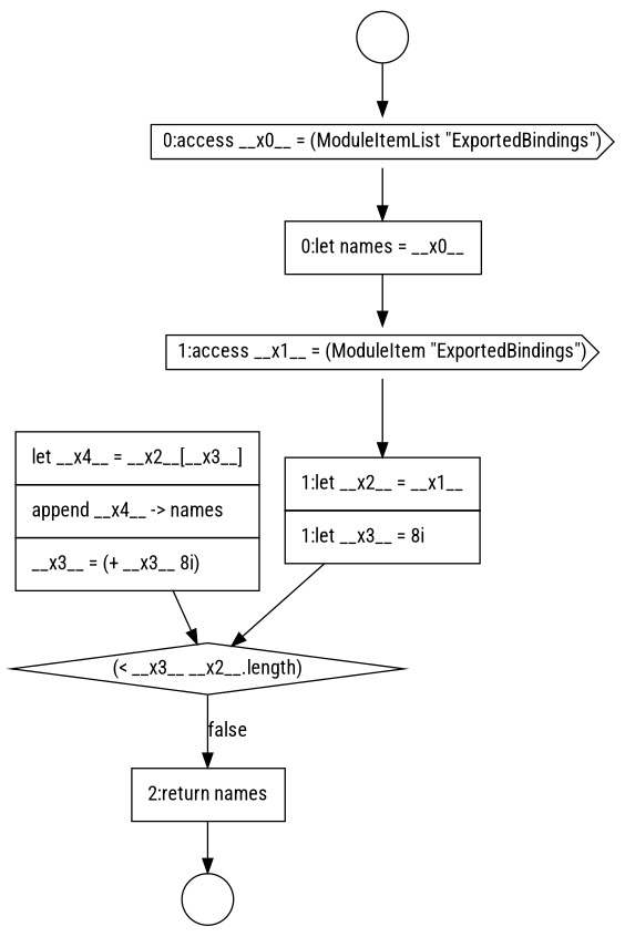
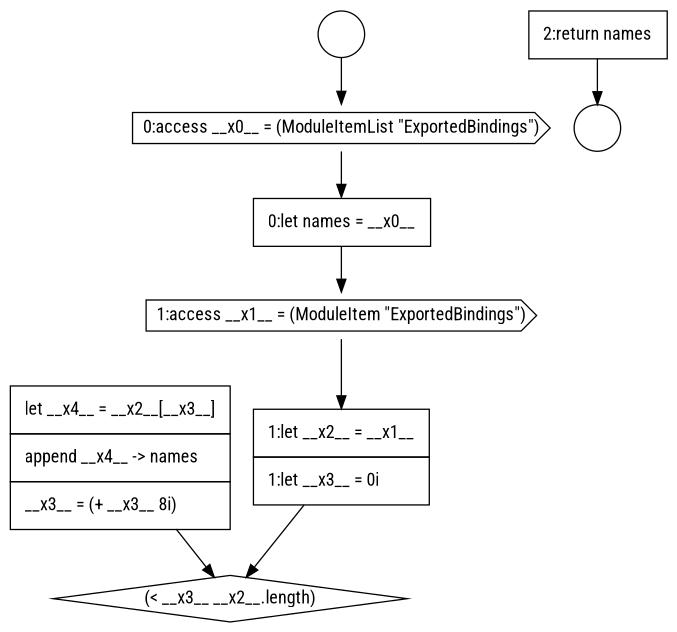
  digraph {
    fontname="Roboto Condensed"
    node [color=black fillcolor=white fontname="Roboto Condensed" shape=none style=filled]
    edge [color=black fontname="Roboto Condensed"]
    n1 [label=<<font color="black">     <table border="0" cellborder="1" cellspacing="0" cellpadding="10">       <tr><td align="left">let __x4__ = __x2__[__x3__]</td></tr>       <tr><td align="left">append __x4__ -&gt; names</td></tr>       <tr><td align="left">__x3__ = (+ __x3__ 8i)</td></tr>     </table>   </font>> margin=0]
    n2 [label=<<font color="black">(&lt; __x3__ __x2__.length)</font>> shape=diamond]
    n3 [label=<<font color="black">     <table border="0" cellborder="1" cellspacing="0" cellpadding="10">       <tr><td align="left">2:return names</td></tr>     </table>   </font>> margin=0]
    n4 [label=" " shape=circle]
    n5 [label=<<font color="black">1:access __x1__ = (ModuleItem &quot;ExportedBindings&quot;)</font>> shape=cds]
-   n6 [label=<<font color="black">     <table border="0" cellborder="1" cellspacing="0" cellpadding="10">       <tr><td align="left">1:let __x2__ = __x1__</td></tr>       <tr><td align="left">1:let __x3__ = 8i</td></tr>     </table>   </font>> margin=0]
+   n6 [label=<<font color="black">     <table border="0" cellborder="1" cellspacing="0" cellpadding="10">       <tr><td align="left">1:let __x2__ = __x1__</td></tr>       <tr><td align="left">1:let __x3__ = 0i</td></tr>     </table>   </font>> margin=0]
    n7 [label=" " shape=circle]
    n8 [label=<<font color="black">0:access __x0__ = (ModuleItemList &quot;ExportedBindings&quot;)</font>> shape=cds]
    n9 [label=<<font color="black">     <table border="0" cellborder="1" cellspacing="0" cellpadding="10">       <tr><td align="left">0:let names = __x0__</td></tr>     </table>   </font>> margin=0]
    n1 -> n2
-   n2 -> n3 [label=<<font color="black">false</font>>]
    n3 -> n4
    n5 -> n6
    n6 -> n2
    n7 -> n8
    n8 -> n9
    n9 -> n5
  }
